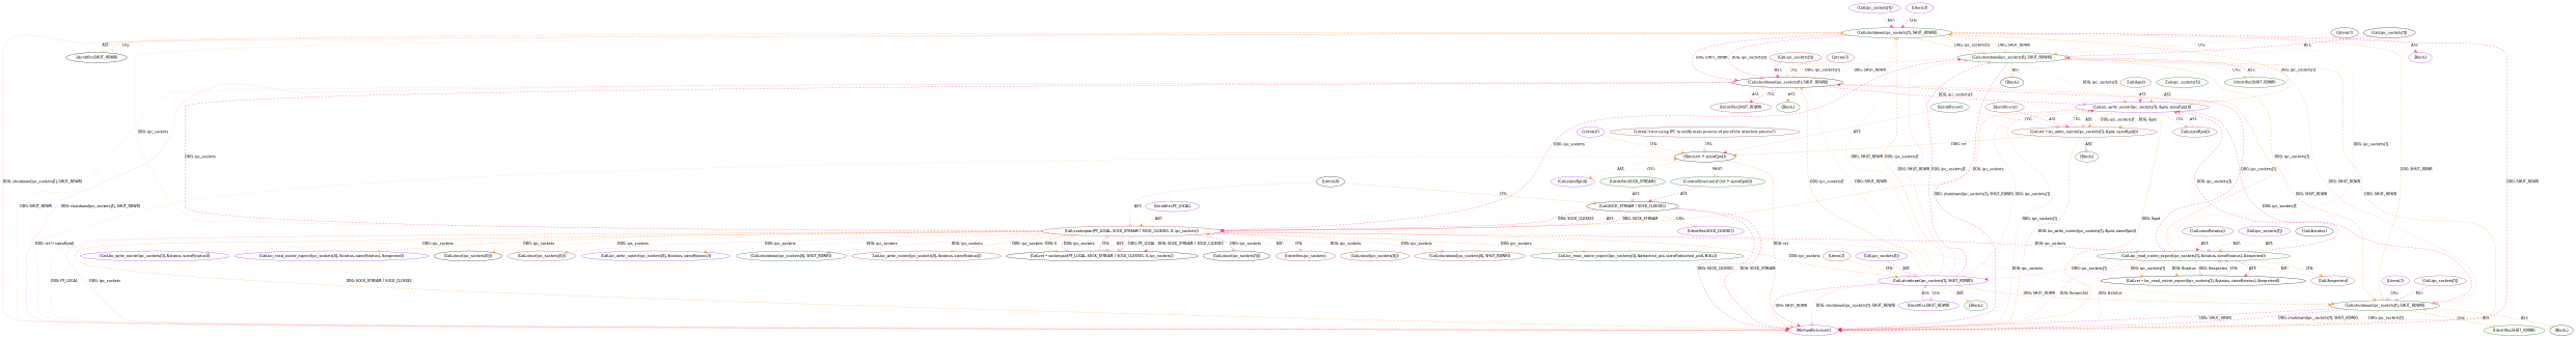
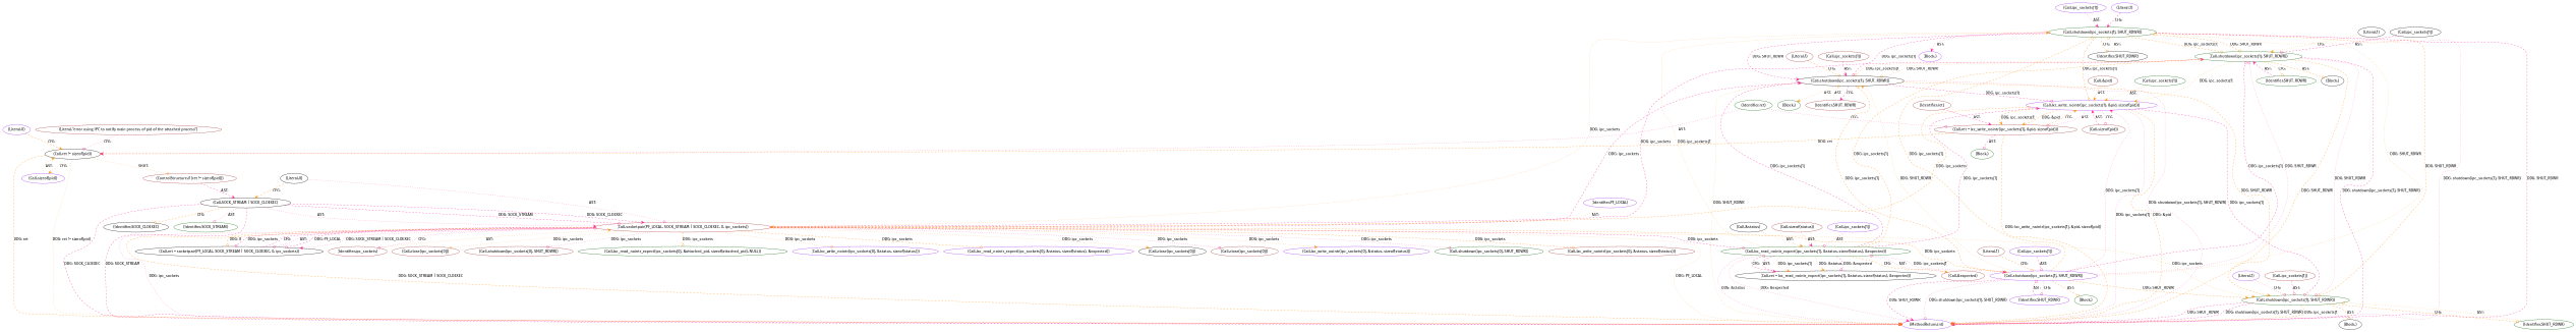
  digraph {
    fontname="Fira Sans"
    node [color=brown fontname="Fira Sans"]
    edge [arrowhead=odot color=deeppink fontname="Fira Sans" style=dashed]
    n1 [color=darkgreen label="(Call,shutdown(ipc_sockets[1], SHUT_RDWR))"]
    n2 [color=darkgreen label="(Call,shutdown(ipc_sockets[1], SHUT_RDWR))"]
    n3 [color=black label="(Call,shutdown(ipc_sockets[1], SHUT_RDWR))"]
    n4 [color=purple label="(Call,lxc_write_nointr(ipc_sockets[1], &pid, sizeof(pid)))"]
    n5 [color=darkgreen label="(Call,shutdown(ipc_sockets[1], SHUT_RDWR))"]
    n6 [color=purple label="(Block,)"]
    n7 [color=purple label="(MethodReturn,int)"]
    n8 [color=black label="(Identifier,SHUT_RDWR)"]
    n9 [color=darkgreen label="(Identifier,SHUT_RDWR)"]
    n10 [color=black label="(Block,)"]
    n11 [color=darkgreen label="(Block,)"]
    n12 [label="(Identifier,SHUT_RDWR)"]
    n13 [label="(Call,ret = lxc_write_nointr(ipc_sockets[1], &pid, sizeof(pid)))"]
    n14 [label="(Call,sizeof(pid))"]
    n15 [color=darkgreen label="(Identifier,SHUT_RDWR)"]
    n16 [color=black label="(Block,)"]
    n17 [color=purple label="(Call,shutdown(ipc_sockets[1], SHUT_RDWR))"]
    n18 [color=purple label="(Identifier,SHUT_RDWR)"]
    n19 [color=darkgreen label="(Block,)"]
    n20 [label="(Call,socketpair(PF_LOCAL, SOCK_STREAM | SOCK_CLOEXEC, 0, ipc_sockets))"]
    n21 [color=darkgreen label="(Call,lxc_read_nointr_expect(ipc_sockets[1], &status, sizeof(status), &expected))"]
    n22 [color=black label="(Call,ret = socketpair(PF_LOCAL, SOCK_STREAM | SOCK_CLOEXEC, 0, ipc_sockets))"]
-   n23 [color=black label="(Call,close(ipc_sockets[1]))"]
    n24 [label="(Identifier,ipc_sockets)"]
    n25 [label="(Call,close(ipc_sockets[0]))"]
    n26 [label="(Call,shutdown(ipc_sockets[0], SHUT_RDWR))"]
    n27 [color=darkgreen label="(Call,lxc_read_nointr_expect(ipc_sockets[0], &attached_pid, sizeof(attached_pid), NULL))"]
    n28 [color=purple label="(Call,lxc_write_nointr(ipc_sockets[0], &status, sizeof(status)))"]
    n29 [color=purple label="(Call,lxc_read_nointr_expect(ipc_sockets[0], &status, sizeof(status), &expected))"]
    n30 [color=black label="(Call,close(ipc_sockets[0]))"]
    n31 [label="(Call,close(ipc_sockets[0]))"]
    n32 [color=purple label="(Call,lxc_write_nointr(ipc_sockets[0], &status, sizeof(status)))"]
    n33 [color=darkgreen label="(Call,shutdown(ipc_sockets[0], SHUT_RDWR))"]
    n34 [label="(Call,lxc_write_nointr(ipc_sockets[0], &status, sizeof(status)))"]
    n35 [color=black label="(Call,ret = lxc_read_nointr_expect(ipc_sockets[1], &status, sizeof(status), &expected))"]
    n36 [label="(Call,&expected)"]
    n37 [color=black label="(Call,SOCK_STREAM | SOCK_CLOEXEC)"]
-   n38 [color=purple label="(Identifier,SOCK_CLOEXEC)"]
-   n39 [color=black label="(Block,ret != sizeof(pid))"]
+   n38 [color=black label="(Identifier,SOCK_CLOEXEC)"]
+   n39 [color=black label="(Call,ret != sizeof(pid))"]
    n40 [color=darkgreen label="(Block,)"]
-   n41 [color=darkgreen label="(ControlStructure,if (ret != sizeof(pid)))"]
+   n41 [label="(ControlStructure,if (ret != sizeof(pid)))"]
    n42 [color=purple label="(Call,sizeof(pid))"]
    n43 [label="(Literal,1)"]
    n44 [color=black label="(Call,ipc_sockets[1])"]
    n45 [label="(Literal,1)"]
    n46 [color=darkgreen label="(Identifier,SOCK_STREAM)"]
    n47 [color=purple label="(Call,ipc_sockets[1])"]
    n48 [label="(Call,ipc_sockets[1])"]
    n49 [color=purple label="(Literal,0)"]
    n50 [color=black label="(Literal,0)"]
    n51 [color=purple label="(Call,ipc_sockets[1])"]
    n52 [color=black label="(Literal,1)"]
    n53 [color=black label="(Call,&status)"]
    n54 [label="(Call,sizeof(status))"]
    n55 [color=purple label="(Call,ipc_sockets[1])"]
    n56 [color=purple label="(Identifier,PF_LOCAL)"]
    n57 [color=darkgreen label="(Identifier,ret)"]
    n58 [color=purple label="(Literal,1)"]
    n59 [label="(Literal,\"error using IPC to notify main process of pid of the attached process\")"]
    n60 [label="(Call,&pid)"]
    n61 [label="(Identifier,ret)"]
    n62 [color=darkgreen label="(Call,ipc_sockets[1])"]
    n63 [label="(Call,ipc_sockets[1])"]
    n64 [color=purple label="(Literal,1)"]
    n1 -> n2 [color=darkorange label="DDG: ipc_sockets[1]"]
    n1 -> n2 [color=darkorange label="DDG: SHUT_RDWR"]
    n1 -> n3 [label="DDG: ipc_sockets[1]"]
    n1 -> n3 [arrowhead=vee label="DDG: SHUT_RDWR"]
    n1 -> n4 [color=darkorange label="DDG: ipc_sockets[1]"]
    n1 -> n5 [color=darkorange label="DDG: SHUT_RDWR"]
    n1 -> n6 [arrowhead=vee label="AST: " style=dotted]
    n1 -> n7 [arrowhead=vee label="DDG: shutdown(ipc_sockets[1], SHUT_RDWR)" style=dotted]
    n1 -> n7 [label="DDG: SHUT_RDWR"]
    n1 -> n8 [color=darkorange label="CFG: "]
    n2 -> n3 [color=darkorange label="DDG: ipc_sockets[1]" style=dotted]
    n2 -> n3 [color=darkorange label="DDG: SHUT_RDWR" style=dotted]
    n2 -> n4 [arrowhead=vee color=darkorange label="DDG: ipc_sockets[1]" style=dotted]
    n2 -> n5 [label="DDG: SHUT_RDWR" style=dotted]
    n2 -> n7 [arrowhead=vee color=darkorange label="DDG: SHUT_RDWR"]
    n2 -> n7 [arrowhead=vee label="DDG: shutdown(ipc_sockets[1], SHUT_RDWR)"]
    n2 -> n9 [color=darkorange label="CFG: " style=dotted]
    n2 -> n10 [color=darkorange label="AST: "]
    n3 -> n4 [label="DDG: ipc_sockets[1]"]
    n3 -> n5 [arrowhead=vee color=darkorange label="DDG: SHUT_RDWR"]
    n3 -> n7 [color=darkorange label="DDG: SHUT_RDWR" style=dotted]
    n3 -> n7 [arrowhead=vee label="DDG: shutdown(ipc_sockets[1], SHUT_RDWR)" style=dotted]
    n3 -> n11 [arrowhead=vee color=darkorange label="AST: " style=dotted]
    n3 -> n12 [arrowhead=vee label="CFG: "]
    n4 -> n5 [label="DDG: ipc_sockets[1]"]
    n4 -> n7 [label="DDG: ipc_sockets[1]" style=dotted]
    n4 -> n7 [color=darkorange label="DDG: &pid"]
    n4 -> n13 [label="AST: " style=dotted]
    n4 -> n13 [arrowhead=vee color=darkorange label="DDG: ipc_sockets[1]"]
    n4 -> n13 [arrowhead=vee color=darkorange label="DDG: &pid"]
    n4 -> n14 [label="CFG: " style=dotted]
    n5 -> n7 [label="DDG: SHUT_RDWR"]
    n5 -> n7 [arrowhead=vee label="DDG: shutdown(ipc_sockets[1], SHUT_RDWR)"]
    n5 -> n7 [arrowhead=vee color=darkorange label="DDG: ipc_sockets[1]"]
    n5 -> n15 [color=darkorange label="CFG: "]
    n5 -> n16 [color=darkorange label="AST: "]
    n8 -> n1 [color=darkorange label="AST: " style=dotted]
    n9 -> n2 [arrowhead=vee label="AST: "]
    n12 -> n3 [color=darkorange label="AST: " style=dotted]
    n13 -> n4 [arrowhead=vee color=darkorange label="CFG: "]
    n13 -> n7 [color=darkorange label="DDG: lxc_write_nointr(ipc_sockets[1], &pid, sizeof(pid))"]
    n13 -> n39 [arrowhead=vee color=darkorange label="DDG: ret"]
    n13 -> n40 [label="AST: "]
    n14 -> n4 [arrowhead=vee label="AST: "]
    n15 -> n5 [color=darkorange label="AST: " style=dotted]
    n17 -> n1 [color=darkorange label="DDG: ipc_sockets[1]"]
    n17 -> n1 [color=darkorange label="DDG: SHUT_RDWR" style=dotted]
    n17 -> n2 [label="DDG: ipc_sockets[1]"]
    n17 -> n2 [label="DDG: SHUT_RDWR" style=dotted]
    n17 -> n3 [color=darkorange label="DDG: ipc_sockets[1]"]
    n17 -> n3 [arrowhead=vee color=darkorange label="DDG: SHUT_RDWR" style=dotted]
    n17 -> n4 [arrowhead=vee label="DDG: ipc_sockets[1]" style=dotted]
    n17 -> n5 [arrowhead=vee color=darkorange label="DDG: SHUT_RDWR"]
    n17 -> n7 [arrowhead=vee label="DDG: SHUT_RDWR"]
    n17 -> n7 [label="DDG: shutdown(ipc_sockets[1], SHUT_RDWR)" style=dotted]
    n17 -> n18 [label="CFG: " style=dotted]
    n17 -> n19 [color=darkorange label="AST: "]
    n18 -> n17 [label="AST: "]
    n20 -> n1 [color=darkorange label="DDG: ipc_sockets" style=dotted]
    n20 -> n2 [arrowhead=vee label="DDG: ipc_sockets"]
    n20 -> n3 [label="DDG: ipc_sockets"]
    n20 -> n4 [color=darkorange label="DDG: ipc_sockets"]
    n20 -> n5 [arrowhead=vee color=darkorange label="DDG: ipc_sockets" style=dotted]
    n20 -> n7 [color=darkorange label="DDG: PF_LOCAL" style=dotted]
    n20 -> n7 [label="DDG: ipc_sockets" style=dotted]
    n20 -> n7 [color=darkorange label="DDG: SOCK_STREAM | SOCK_CLOEXEC"]
    n20 -> n17 [arrowhead=vee color=darkorange label="DDG: ipc_sockets"]
    n20 -> n21 [label="DDG: ipc_sockets"]
    n20 -> n22 [label="AST: " style=dotted]
    n20 -> n22 [label="DDG: PF_LOCAL"]
    n20 -> n22 [arrowhead=vee label="DDG: SOCK_STREAM | SOCK_CLOEXEC" style=dotted]
    n20 -> n22 [color=darkorange label="DDG: 0"]
    n20 -> n22 [label="DDG: ipc_sockets"]
-   n20 -> n23 [label="DDG: ipc_sockets"]
    n20 -> n24 [label="CFG: " style=dotted]
    n20 -> n25 [color=darkorange label="DDG: ipc_sockets" style=dotted]
    n20 -> n26 [label="DDG: ipc_sockets" style=dotted]
    n20 -> n27 [color=darkorange label="DDG: ipc_sockets"]
    n20 -> n28 [color=darkorange label="DDG: ipc_sockets" style=dotted]
    n20 -> n29 [color=darkorange label="DDG: ipc_sockets"]
    n20 -> n30 [arrowhead=vee color=darkorange label="DDG: ipc_sockets" style=dotted]
    n20 -> n31 [label="DDG: ipc_sockets" style=dotted]
    n20 -> n32 [arrowhead=vee color=darkorange label="DDG: ipc_sockets" style=dotted]
    n20 -> n33 [label="DDG: ipc_sockets" style=dotted]
    n20 -> n34 [color=darkorange label="DDG: ipc_sockets"]
    n21 -> n1 [arrowhead=vee color=darkorange label="DDG: ipc_sockets[1]" style=dotted]
    n21 -> n2 [color=darkorange label="DDG: ipc_sockets[1]"]
    n21 -> n3 [arrowhead=vee label="DDG: ipc_sockets[1]"]
    n21 -> n4 [arrowhead=vee label="DDG: ipc_sockets[1]"]
    n21 -> n7 [arrowhead=vee label="DDG: &expected" style=dotted]
    n21 -> n7 [arrowhead=vee label="DDG: &status" style=dotted]
    n21 -> n17 [arrowhead=vee label="DDG: ipc_sockets[1]" style=dotted]
    n21 -> n35 [arrowhead=vee label="AST: "]
    n21 -> n35 [arrowhead=vee color=darkorange label="DDG: ipc_sockets[1]" style=dotted]
    n21 -> n35 [arrowhead=vee color=darkorange label="DDG: &status" style=dotted]
    n21 -> n35 [label="DDG: &expected"]
    n21 -> n36 [arrowhead=vee color=darkorange label="CFG: "]
    n22 -> n20 [label="CFG: "]
    n24 -> n20 [arrowhead=vee color=darkorange label="AST: " style=dotted]
    n35 -> n21 [label="CFG: "]
    n36 -> n21 [label="AST: " style=dotted]
    n37 -> n7 [arrowhead=vee label="DDG: SOCK_CLOEXEC"]
    n37 -> n7 [arrowhead=vee label="DDG: SOCK_STREAM"]
    n37 -> n20 [arrowhead=vee label="AST: " style=dotted]
    n37 -> n20 [label="DDG: SOCK_STREAM"]
    n37 -> n20 [arrowhead=vee label="DDG: SOCK_CLOEXEC"]
    n37 -> n38 [color=darkorange label="CFG: "]
    n39 -> n7 [arrowhead=vee color=darkorange label="DDG: ret != sizeof(pid)" style=dotted]
    n39 -> n7 [arrowhead=vee color=darkorange label="DDG: ret"]
    n39 -> n41 [color=darkorange label="SHUT: " style=dotted]
    n39 -> n42 [arrowhead=vee color=darkorange label="CFG: " style=dotted]
    n41 -> n37 [arrowhead=vee label="AST: "]
    n42 -> n39 [arrowhead=vee color=darkorange label="AST: " style=dotted]
    n43 -> n17 [color=darkorange label="CFG: "]
    n44 -> n2 [label="AST: "]
    n45 -> n3 [color=darkorange label="CFG: "]
-   n46 -> n37 [label="AST: " style=dotted]
+   n37 -> n46 [label="AST: " style=dotted]
    n47 -> n17 [label="AST: "]
    n48 -> n3 [arrowhead=vee label="AST: "]
    n49 -> n39 [arrowhead=vee color=darkorange label="CFG: "]
    n50 -> n20 [label="AST: " style=dotted]
    n50 -> n37 [arrowhead=vee color=darkorange label="CFG: "]
    n51 -> n21 [label="AST: " style=dotted]
    n52 -> n2 [arrowhead=vee color=darkorange label="CFG: " style=dotted]
    n53 -> n21 [arrowhead=vee color=darkorange label="AST: " style=dotted]
    n54 -> n21 [arrowhead=vee label="AST: " style=dotted]
    n55 -> n1 [arrowhead=vee label="AST: " style=dotted]
    n56 -> n20 [arrowhead=vee color=darkorange label="AST: " style=dotted]
    n57 -> n13 [label="CFG: " style=dotted]
    n57 -> n39 [arrowhead=vee label="AST: " style=dotted]
    n58 -> n5 [label="CFG: " style=dotted]
    n59 -> n39 [label="CFG: " style=dotted]
-   n60 -> n4 [arrowhead=vee label="AST: " style=dotted]
+   n60 -> n4 [arrowhead=vee color=darkorange label="AST: " style=dotted]
    n61 -> n13 [arrowhead=vee label="AST: "]
    n62 -> n4 [arrowhead=vee color=darkorange label="AST: " style=dotted]
    n63 -> n5 [label="AST: "]
    n64 -> n1 [arrowhead=vee label="CFG: "]
  }
